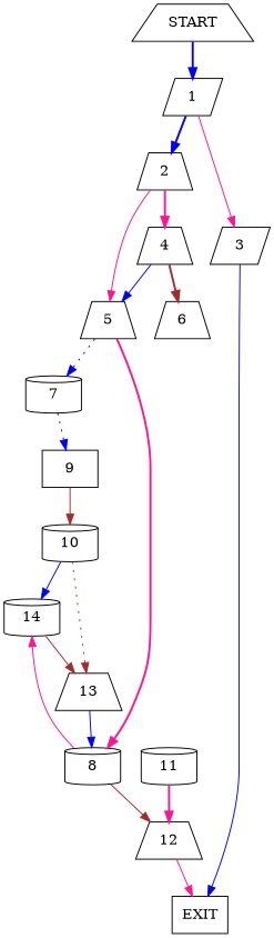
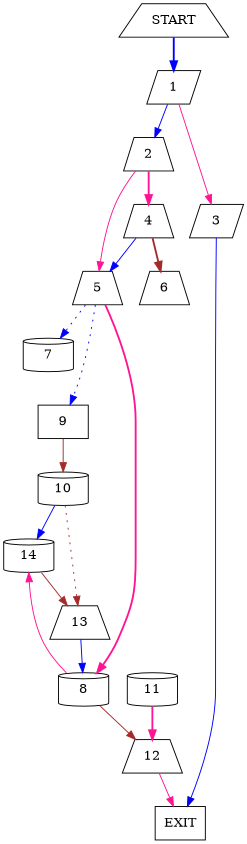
  digraph {
    node [shape=trapezium]
    edge [color=blue style=solid]
    n1 [label=START]
    1 [shape=parallelogram]
    2
    3 [shape=parallelogram]
    n5 [label=EXIT shape=box]
    4
    5
    6
    7 [shape=cylinder]
    8 [shape=cylinder]
    9 [shape=box]
    12
    14 [shape=cylinder]
    10 [shape=cylinder]
    13
    11 [shape=cylinder]
    n1 -> 1 [style=bold]
-   1 -> 2 [style=bold]
+   1 -> 2
    1 -> 3 [color=deeppink]
    2 -> 4 [color=deeppink style=bold]
    2 -> 5 [color=deeppink]
    3 -> n5
    4 -> 5
    4 -> 6 [color=brown style=bold]
    5 -> 7 [style=dotted]
    5 -> 8 [color=deeppink style=bold]
-   7 -> 9 [style=dotted]
+   5 -> 9 [style=dotted]
    8 -> 12 [color=brown]
    8 -> 14 [color=deeppink]
    9 -> 10 [color=brown]
    12 -> n5 [color=deeppink]
    14 -> 13 [color=brown]
    10 -> 14
    10 -> 13 [color=brown style=dotted]
    13 -> 8
    11 -> 12 [color=deeppink style=bold]
  }
